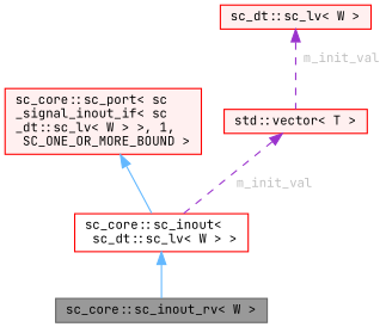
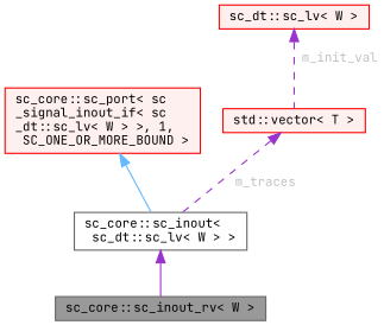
  digraph {
    fontname="JetBrains Mono"
    rankdir=TB
    node [color=red fillcolor="#FFF0F0" fontname="JetBrains Mono" fontsize=10 shape=box style=filled]
    edge [color=steelblue1 dir=back fontname="JetBrains Mono" fontsize=10 labelfontname=FreeSans labelfontsize=10 style=solid]
    n1 [color=gray40 fillcolor=grey60 fontcolor=black height=0.2 label="sc_core::sc_inout_rv\< W \>" width=0.4]
-   n2 [fillcolor=white height=0.2 label="sc_core::sc_inout\<\l sc_dt::sc_lv\< W \> \>" width=0.4]
+   n2 [color=gray40 fillcolor=white height=0.2 label="sc_core::sc_inout\<\l sc_dt::sc_lv\< W \> \>" width=0.4]
    n3 [height=0.2 label="sc_core::sc_port\< sc\l_signal_inout_if\< sc\l_dt::sc_lv\< W \> \>, 1,\l SC_ONE_OR_MORE_BOUND \>" width=0.4]
    n4 [height=0.2 label="sc_dt::sc_lv\< W \>" width=0.4]
    n5 [height=0.2 label="std::vector\< T \>" width=0.4]
-   n2 -> n1
+   n2 -> n1 [color=darkorchid3]
    n3 -> n2
    n4 -> n5 [color=darkorchid3 fontcolor=grey label=" m_init_val" style=dashed]
-   n5 -> n2 [color=darkorchid3 fontcolor=grey label=" m_init_val" style=dashed]
+   n5 -> n2 [color=darkorchid3 fontcolor=grey label=" m_traces" style=dashed]
  }
